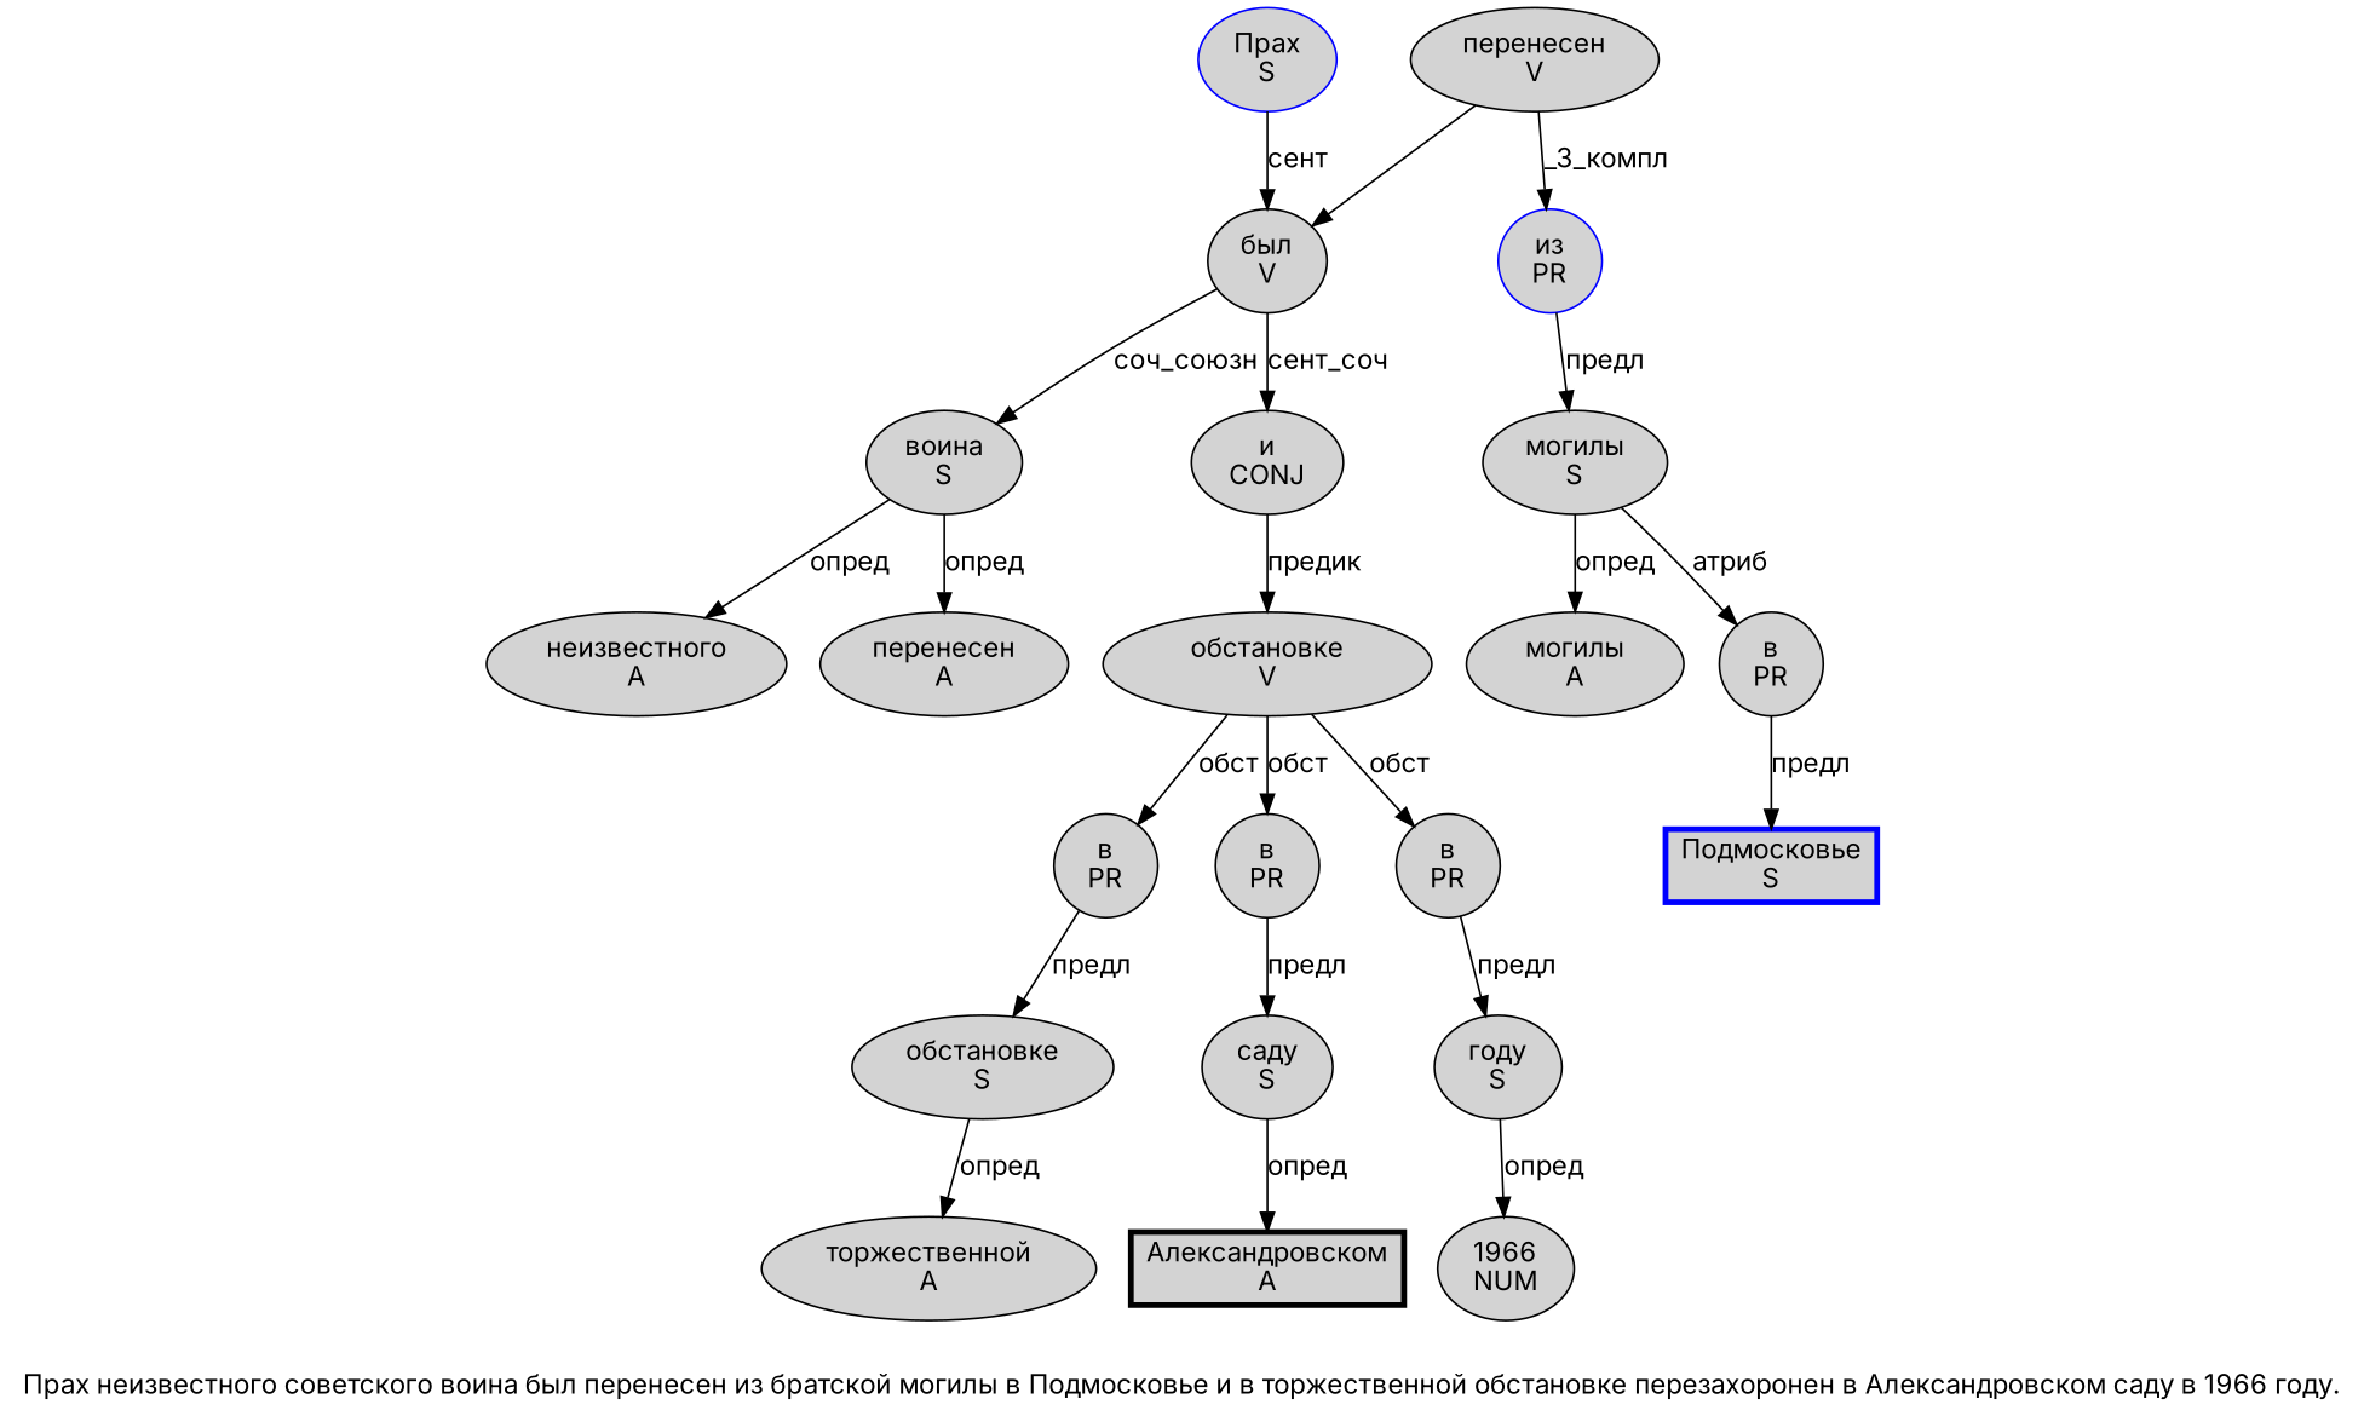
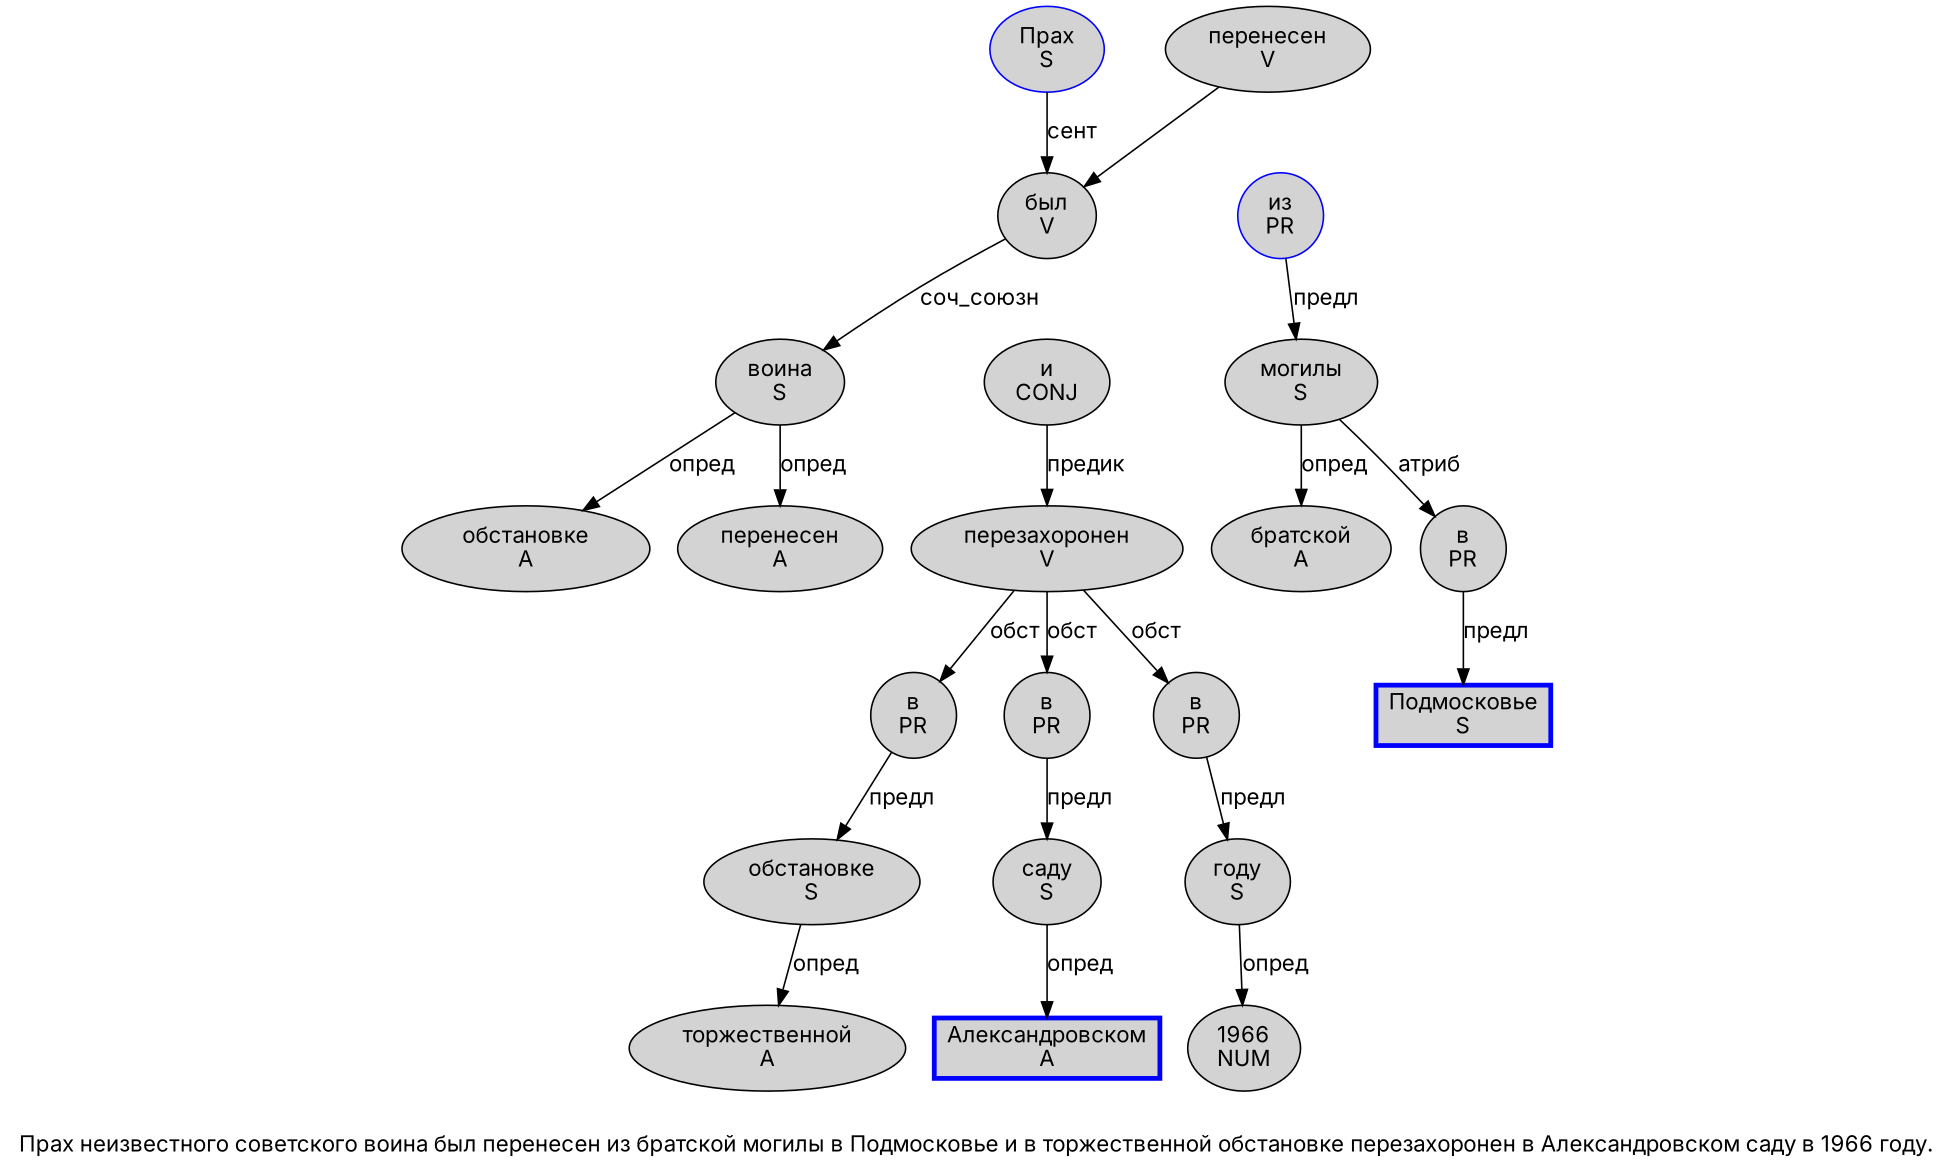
  digraph {
    fontname=Inter
    label="Прах неизвестного советского воина был перенесен из братской могилы в Подмосковье и в торжественной обстановке перезахоронен в Александровском саду в 1966 году."
    node [fillcolor=lightgray fontname=Inter penwidth=1 shape=ellipse style=filled]
    edge [fontname=Inter]
    n1 [color=blue label="Прах\nS"]
    n2 [label="был\nV"]
    n3 [label="воина\nS"]
    n4 [label="и\nCONJ"]
-   n5 [label="неизвестного\nA"]
+   n5 [label="обстановке\nA"]
    n6 [label="перенесен\nA"]
    n7 [label="перенесен\nV"]
    n8 [color=blue label="из\nPR"]
-   n9 [label="обстановке\nV"]
+   n9 [label="перезахоронен\nV"]
    n10 [label="могилы\nS"]
-   n11 [label="могилы\nA"]
+   n11 [label="братской\nA"]
    n12 [label="в\nPR"]
    n13 [color=blue label="Подмосковье\nS" penwidth=3 shape=box]
    n14 [label="в\nPR"]
    n15 [label="в\nPR"]
    n16 [label="в\nPR"]
    n17 [label="обстановке\nS"]
    n18 [label="торжественной\nA"]
    n19 [label="саду\nS"]
    n20 [label="году\nS"]
-   n21 [color=black label="Александровском\nA" penwidth=3 shape=box]
+   n21 [color=blue label="Александровском\nA" penwidth=3 shape=box]
    n22 [label="1966\nNUM"]
    n1 -> n2 [label="сент"]
    n2 -> n3 [label="соч_союзн"]
-   n2 -> n4 [label="сент_соч"]
    n3 -> n5 [label="опред"]
    n3 -> n6 [label="опред"]
    n4 -> n9 [label="предик"]
    n7 -> n2
-   n7 -> n8 [label="_3_компл"]
    n8 -> n10 [label="предл"]
    n9 -> n14 [label="обст"]
    n9 -> n15 [label="обст"]
    n9 -> n16 [label="обст"]
    n10 -> n11 [label="опред"]
    n10 -> n12 [label="атриб"]
    n12 -> n13 [label="предл"]
    n14 -> n17 [label="предл"]
    n15 -> n19 [label="предл"]
    n16 -> n20 [label="предл"]
    n17 -> n18 [label="опред"]
    n19 -> n21 [label="опред"]
    n20 -> n22 [label="опред"]
  }
